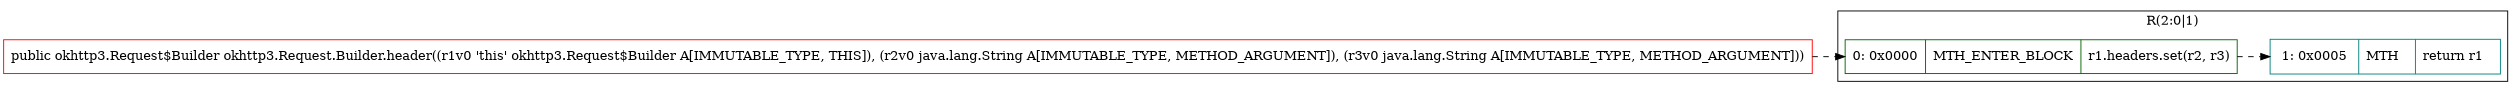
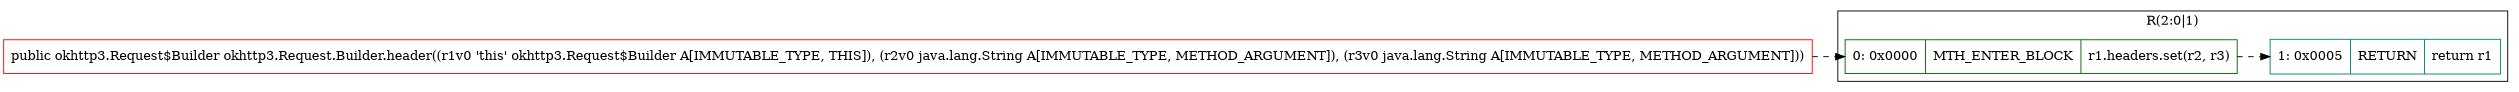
  digraph {
    rankdir=LR
    node [shape=record]
    edge [style=dashed]
    n1 [color=darkgreen label="{0\:\ 0x0000|MTH_ENTER_BLOCK\l|r1.headers.set(r2, r3)\l}"]
-   n2 [color=teal label="{1\:\ 0x0005|MTH\l|return r1\l}"]
+   n2 [color=teal label="{1\:\ 0x0005|RETURN\l|return r1\l}"]
    n3 [label="{public okhttp3.Request$Builder okhttp3.Request.Builder.header((r1v0 'this' okhttp3.Request$Builder A[IMMUTABLE_TYPE, THIS]), (r2v0 java.lang.String A[IMMUTABLE_TYPE, METHOD_ARGUMENT]), (r3v0 java.lang.String A[IMMUTABLE_TYPE, METHOD_ARGUMENT])) }" color=red]
    subgraph cluster_1 {
      label="R(2:0|1)"
      n1
      n2
    }
    n1 -> n2
    n3 -> n1
  }
